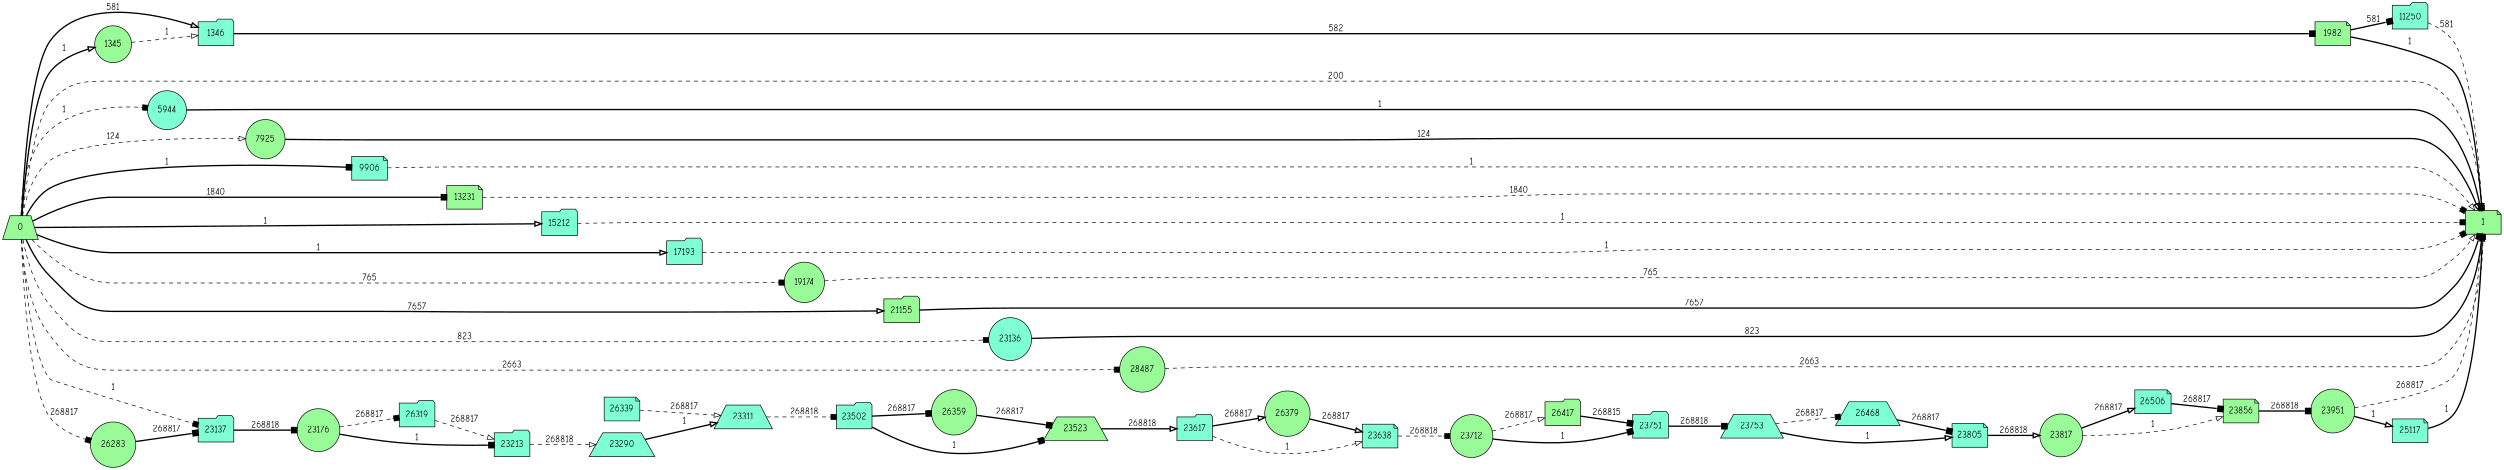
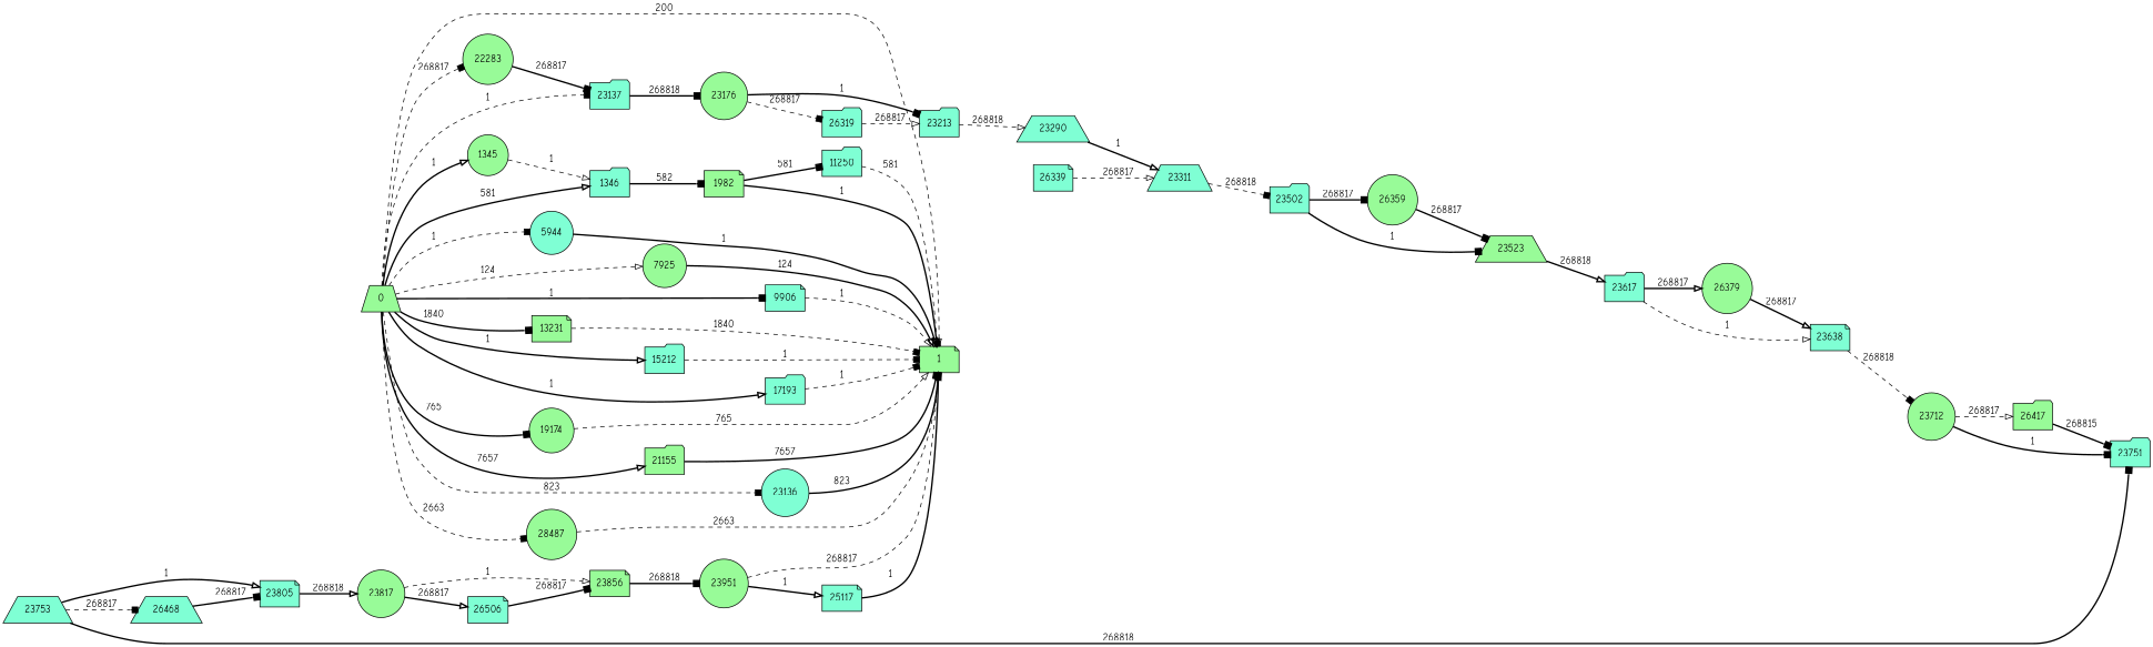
  digraph {
    fontname="Comic Neue"
    rankdir=LR
    node [fillcolor=aquamarine fontname="Comic Neue" shape=circle style=filled]
    edge [arrowhead=box fontname="Comic Neue" style=bold]
    1345 [fillcolor=palegreen]
    1346 [shape=folder]
    1982 [fillcolor=palegreen shape=note]
    1 [fillcolor=palegreen shape=note]
    11250 [shape=folder]
    5944
    7925 [fillcolor=palegreen]
    9906 [shape=note]
    13231 [fillcolor=palegreen shape=note]
    15212 [shape=folder]
    17193 [shape=folder]
    19174 [fillcolor=palegreen]
    21155 [fillcolor=palegreen shape=folder]
    23136
    23137 [shape=folder]
    23176 [fillcolor=palegreen]
    23213 [shape=folder]
    26319 [shape=folder]
    23290 [shape=trapezium]
    23311 [shape=trapezium]
    23502 [shape=folder]
    26339 [shape=note]
    23523 [fillcolor=palegreen shape=trapezium]
    26359 [fillcolor=palegreen]
    23617 [shape=folder]
    23638 [shape=note]
    26379 [fillcolor=palegreen]
    23712 [fillcolor=palegreen]
    23751 [shape=folder]
    26417 [fillcolor=palegreen shape=folder]
    23753 [shape=trapezium]
    23805 [shape=note]
    26468 [shape=trapezium]
    23817 [fillcolor=palegreen]
    23856 [fillcolor=palegreen shape=note]
    26506 [shape=note]
    23951 [fillcolor=palegreen]
    25117 [shape=note]
-   26283 [fillcolor=palegreen]
+   26283 [fillcolor=palegreen label=22283]
    28487 [fillcolor=palegreen]
    0 [fillcolor=palegreen shape=trapezium]
    1345 -> 1346 [arrowhead=onormal label=1 style=dashed]
    1346 -> 1982 [label=582]
    1982 -> 1 [arrowhead=onormal label=1]
    1982 -> 11250 [label=581]
    11250 -> 1 [label=581 style=dashed]
    5944 -> 1 [arrowhead=onormal label=1]
    7925 -> 1 [arrowhead=onormal label=124]
    9906 -> 1 [arrowhead=onormal label=1 style=dashed]
    13231 -> 1 [label=1840 style=dashed]
    15212 -> 1 [label=1 style=dashed]
    17193 -> 1 [label=1 style=dashed]
    19174 -> 1 [arrowhead=onormal label=765 style=dashed]
    21155 -> 1 [label=7657]
    23136 -> 1 [label=823]
    23137 -> 23176 [label=268818]
    23176 -> 23213 [label=1]
    23176 -> 26319 [label=268817 style=dashed]
    23213 -> 23290 [arrowhead=onormal label=268818 style=dashed]
    26319 -> 23213 [arrowhead=onormal label=268817 style=dashed]
    23290 -> 23311 [arrowhead=onormal label=1]
    23311 -> 23502 [label=268818 style=dashed]
    23502 -> 23523 [label=1]
    23502 -> 26359 [label=268817]
    26339 -> 23311 [arrowhead=onormal label=268817 style=dashed]
    23523 -> 23617 [arrowhead=onormal label=268818]
    26359 -> 23523 [label=268817]
    23617 -> 23638 [arrowhead=onormal label=1 style=dashed]
    23617 -> 26379 [arrowhead=onormal label=268817]
    23638 -> 23712 [label=268818 style=dashed]
    26379 -> 23638 [arrowhead=onormal label=268817]
    23712 -> 23751 [label=1]
    23712 -> 26417 [arrowhead=onormal label=268817 style=dashed]
-   23751 -> 23753 [label=268818]
+   23753 -> 23751 [label=268818]
    26417 -> 23751 [label=268815]
    23753 -> 23805 [arrowhead=onormal label=1]
    23753 -> 26468 [label=268817 style=dashed]
    23805 -> 23817 [arrowhead=onormal label=268818]
    26468 -> 23805 [label=268817]
    23817 -> 23856 [arrowhead=onormal label=1 style=dashed]
    23817 -> 26506 [arrowhead=onormal label=268817]
    23856 -> 23951 [label=268818]
    26506 -> 23856 [label=268817]
    23951 -> 1 [label=268817 style=dashed]
    23951 -> 25117 [arrowhead=onormal label=1]
    25117 -> 1 [arrowhead=onormal label=1]
    26283 -> 23137 [label=268817]
    28487 -> 1 [label=2663 style=dashed]
    0 -> 1345 [arrowhead=onormal label=1]
    0 -> 1346 [arrowhead=onormal label=581]
    0 -> 1 [arrowhead=onormal label=200 style=dashed]
    0 -> 5944 [label=1 style=dashed]
    0 -> 7925 [arrowhead=onormal label=124 style=dashed]
    0 -> 9906 [label=1]
    0 -> 13231 [label=1840]
    0 -> 15212 [arrowhead=onormal label=1]
    0 -> 17193 [arrowhead=onormal label=1]
-   0 -> 19174 [label=765 style=dashed]
+   0 -> 19174 [label=765]
    0 -> 21155 [arrowhead=onormal label=7657]
    0 -> 23136 [label=823 style=dashed]
    0 -> 23137 [label=1 style=dashed]
    0 -> 26283 [label=268817 style=dashed]
    0 -> 28487 [label=2663 style=dashed]
  }
